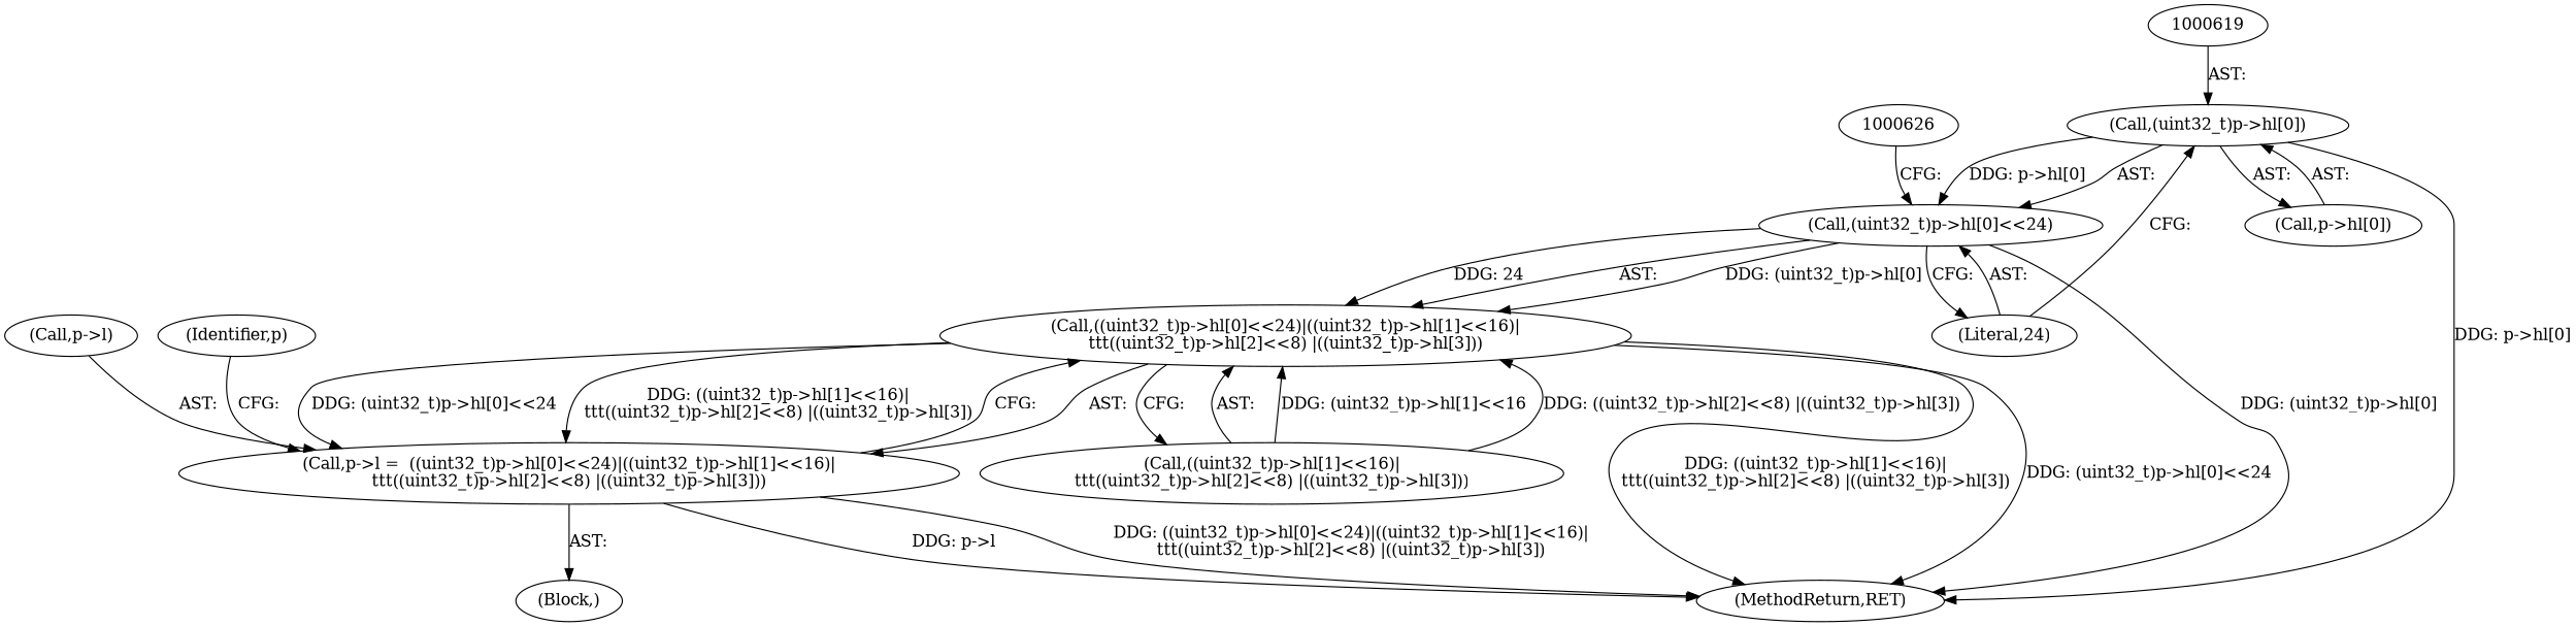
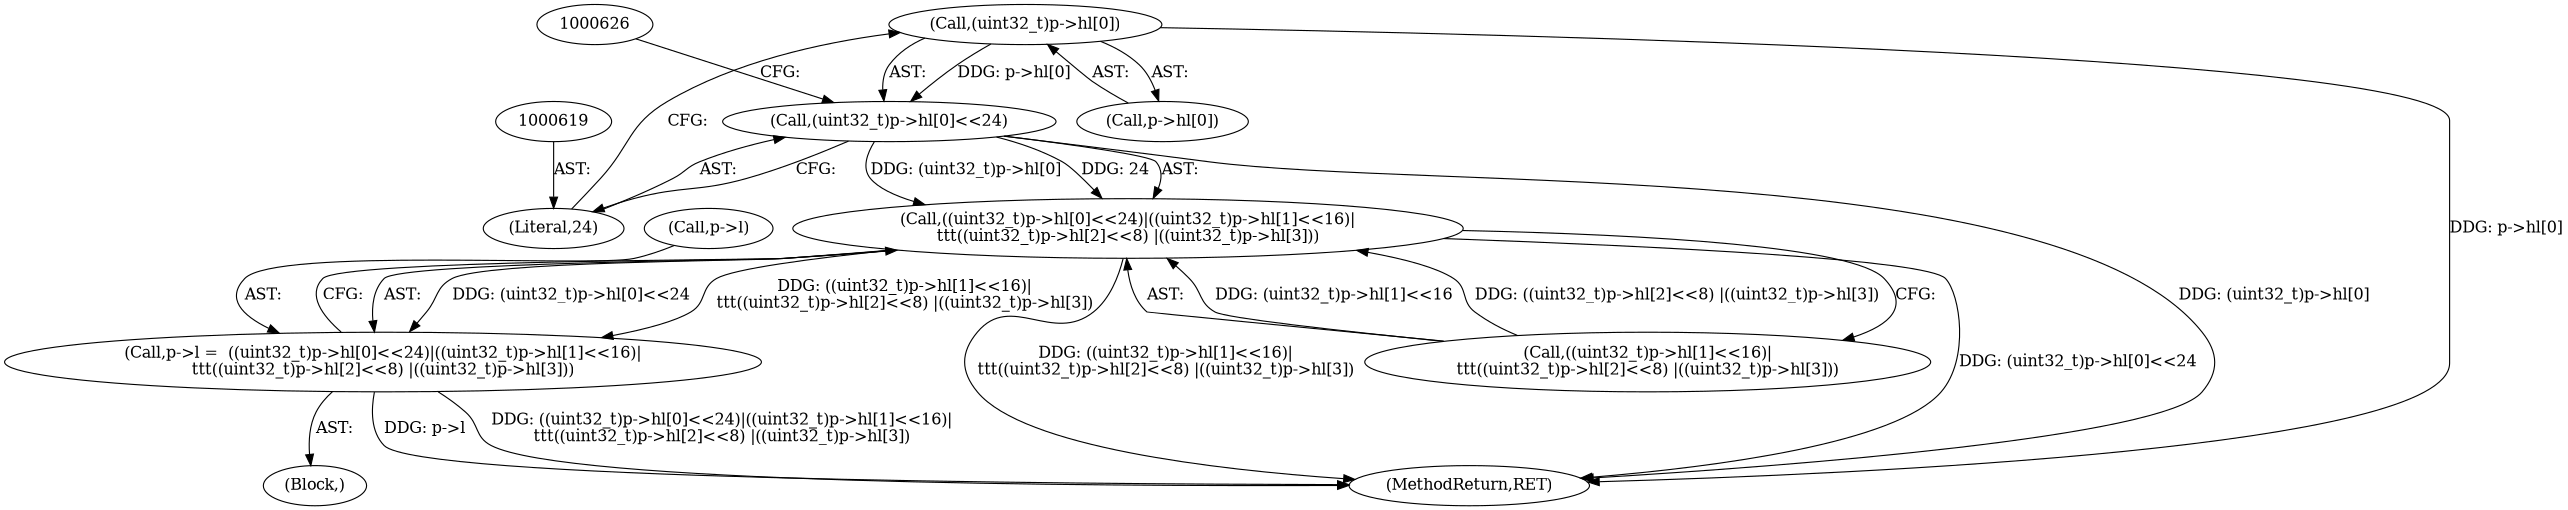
  digraph {
    n1 [label="(Call,(uint32_t)p->hl[0])"]
    n2 [label="(Call,(uint32_t)p->hl[0]<<24)"]
    n3 [label="(MethodReturn,RET)"]
    n4 [label="(Call,p->hl[0])"]
    n5 [label="(Call,((uint32_t)p->hl[0]<<24)|((uint32_t)p->hl[1]<<16)|\n\t\t\t((uint32_t)p->hl[2]<<8) |((uint32_t)p->hl[3]))"]
    n6 [label="(Literal,24)"]
    n7 [label="(Call,p->l =  ((uint32_t)p->hl[0]<<24)|((uint32_t)p->hl[1]<<16)|\n\t\t\t((uint32_t)p->hl[2]<<8) |((uint32_t)p->hl[3]))"]
    n8 [label="(Call,((uint32_t)p->hl[1]<<16)|\n\t\t\t((uint32_t)p->hl[2]<<8) |((uint32_t)p->hl[3]))"]
    n9 [label="(Block,)"]
    n10 [label="(Call,p->l)"]
-   n11 [label="(Identifier,p)"]
    1000619
    n13 [label=1000626]
    n1 -> n2 [label="AST: "]
    n1 -> n2 [label="DDG: p->hl[0]"]
    n1 -> n3 [label="DDG: p->hl[0]"]
    n1 -> n4 [label="AST: "]
    n2 -> n3 [label="DDG: (uint32_t)p->hl[0]"]
    n2 -> n5 [label="AST: "]
    n2 -> n5 [label="DDG: (uint32_t)p->hl[0]"]
    n2 -> n5 [label="DDG: 24"]
    n2 -> n6 [label="CFG: "]
    n4 -> n1 [label="AST: "]
    n5 -> n3 [label="DDG: ((uint32_t)p->hl[1]<<16)|\n\t\t\t((uint32_t)p->hl[2]<<8) |((uint32_t)p->hl[3])"]
    n5 -> n3 [label="DDG: (uint32_t)p->hl[0]<<24"]
    n5 -> n7 [label="AST: "]
    n5 -> n7 [label="DDG: (uint32_t)p->hl[0]<<24"]
    n5 -> n7 [label="DDG: ((uint32_t)p->hl[1]<<16)|\n\t\t\t((uint32_t)p->hl[2]<<8) |((uint32_t)p->hl[3])"]
    n5 -> n8 [label="CFG: "]
    n6 -> n1 [label="CFG: "]
    n6 -> n2 [label="AST: "]
    n7 -> n3 [label="DDG: p->l"]
    n7 -> n3 [label="DDG: ((uint32_t)p->hl[0]<<24)|((uint32_t)p->hl[1]<<16)|\n\t\t\t((uint32_t)p->hl[2]<<8) |((uint32_t)p->hl[3])"]
    n7 -> n5 [label="CFG: "]
    n7 -> n9 [label="AST: "]
    n8 -> n5 [label="AST: "]
    n8 -> n5 [label="DDG: (uint32_t)p->hl[1]<<16"]
    n8 -> n5 [label="DDG: ((uint32_t)p->hl[2]<<8) |((uint32_t)p->hl[3])"]
    n10 -> n7 [label="AST: "]
-   n11 -> n7 [label="CFG: "]
-   1000619 -> n1 [label="AST: "]
+   1000619 -> n6 [label="AST: "]
    n13 -> n2 [label="CFG: "]
  }
